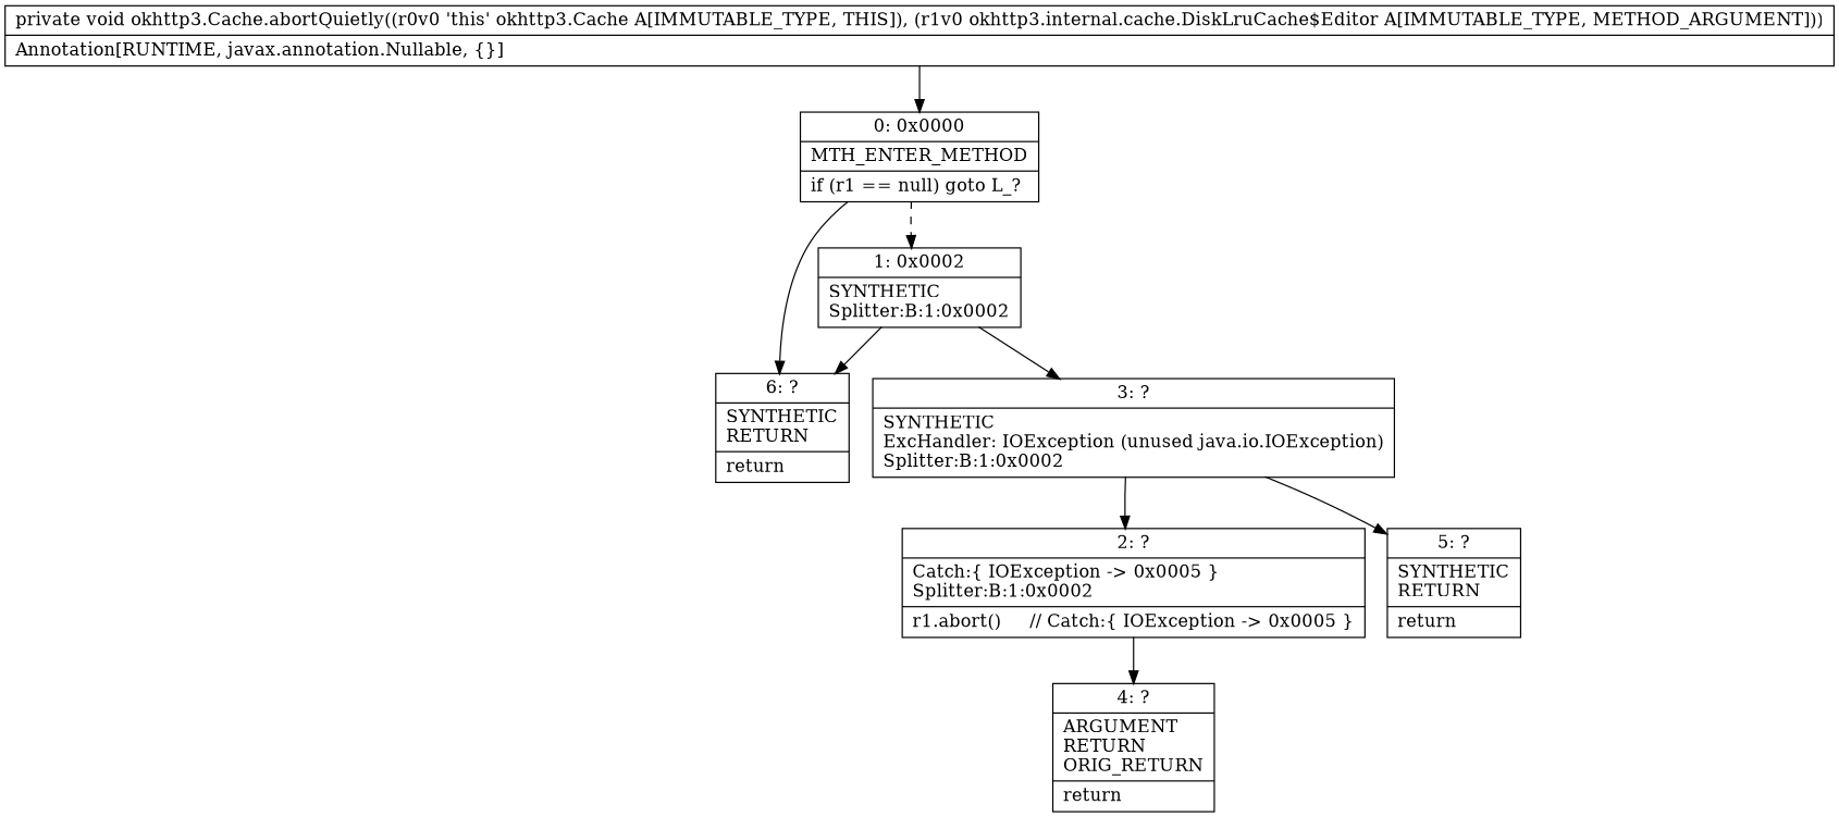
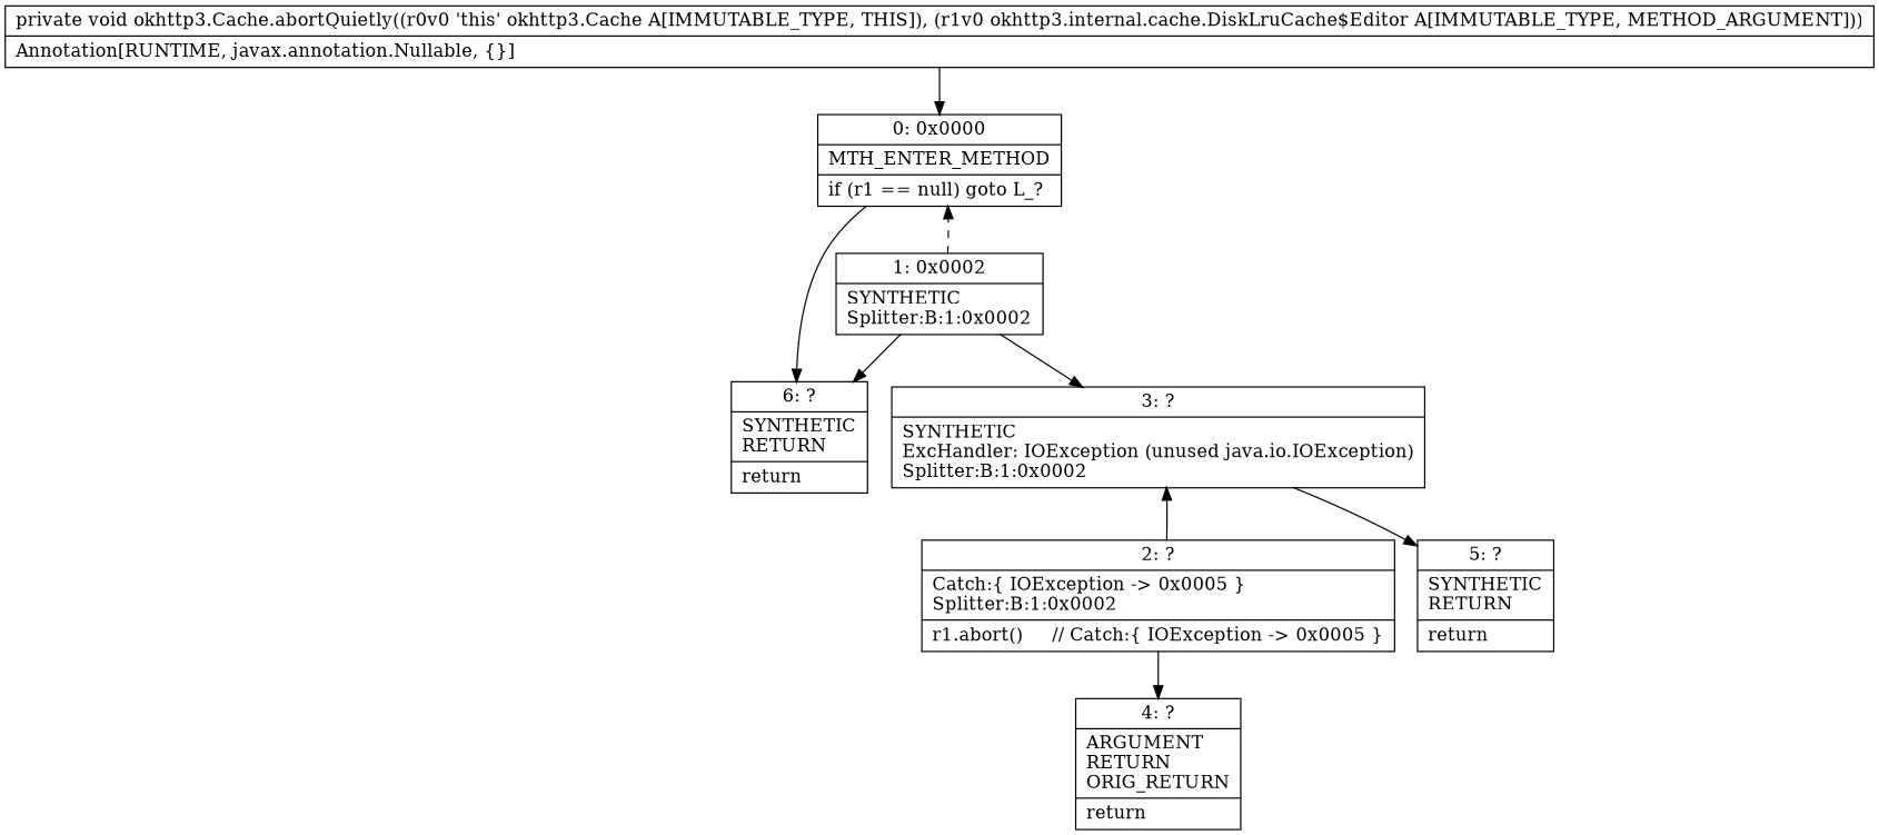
  digraph {
    node [shape=record]
    n1 [label="{0\:\ 0x0000|MTH_ENTER_METHOD\l|if (r1 == null) goto L_?\l}"]
    n2 [label="{1\:\ 0x0002|SYNTHETIC\lSplitter:B:1:0x0002\l}"]
    n3 [label="{6\:\ ?|SYNTHETIC\lRETURN\l|return\l}"]
    n4 [label="{3\:\ ?|SYNTHETIC\lExcHandler: IOException (unused java.io.IOException)\lSplitter:B:1:0x0002\l}"]
    n5 [label="{2\:\ ?|Catch:\{ IOException \-\> 0x0005 \}\lSplitter:B:1:0x0002\l|r1.abort()     \/\/ Catch:\{ IOException \-\> 0x0005 \}\l}"]
    n6 [label="{4\:\ ?|ARGUMENT\lRETURN\lORIG_RETURN\l|return\l}"]
    n7 [label="{5\:\ ?|SYNTHETIC\lRETURN\l|return\l}"]
    n8 [label="{private void okhttp3.Cache.abortQuietly((r0v0 'this' okhttp3.Cache A[IMMUTABLE_TYPE, THIS]), (r1v0 okhttp3.internal.cache.DiskLruCache$Editor A[IMMUTABLE_TYPE, METHOD_ARGUMENT]))  | Annotation[RUNTIME, javax.annotation.Nullable, \{\}]\l}"]
-   n1 -> n2 [style=dashed]
+   n2 -> n1 [style=dashed]
    n1 -> n3
    n2 -> n3
    n2 -> n4
    n4 -> n7
-   n4 -> n5
+   n5 -> n4
    n5 -> n6
    n8 -> n1
  }
